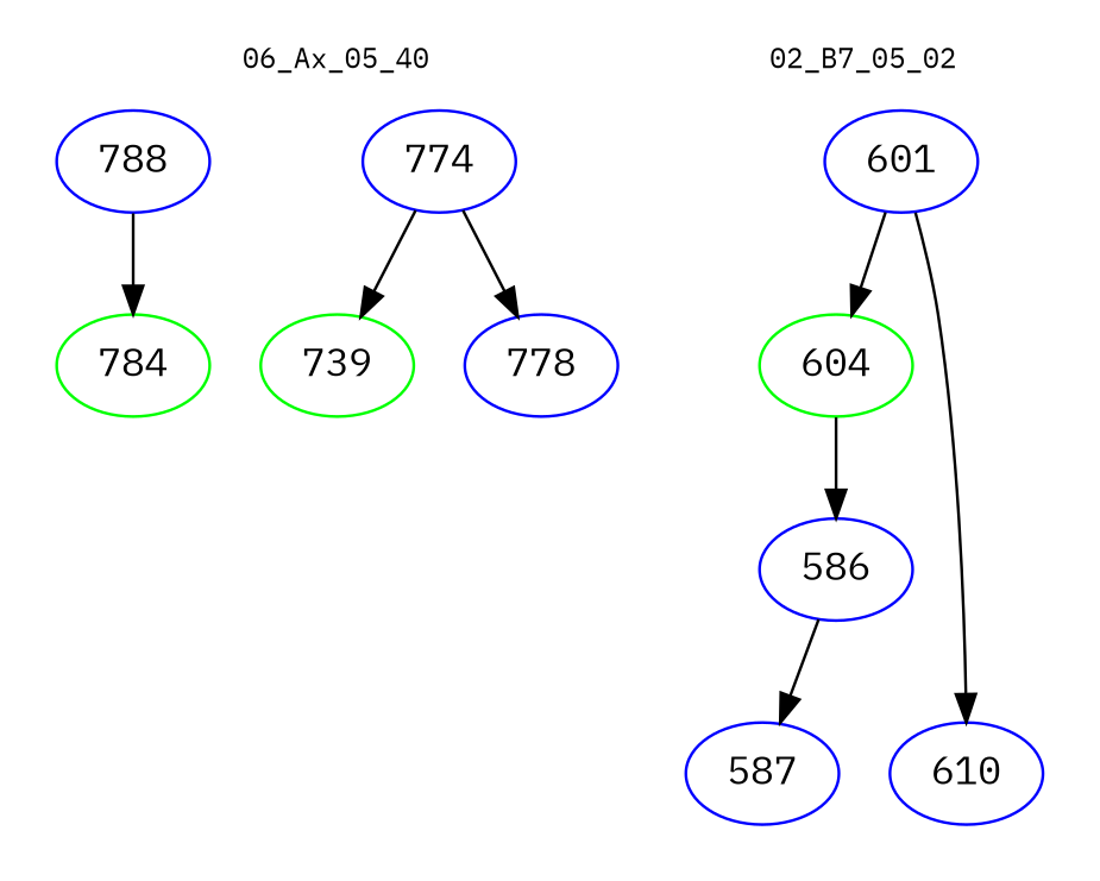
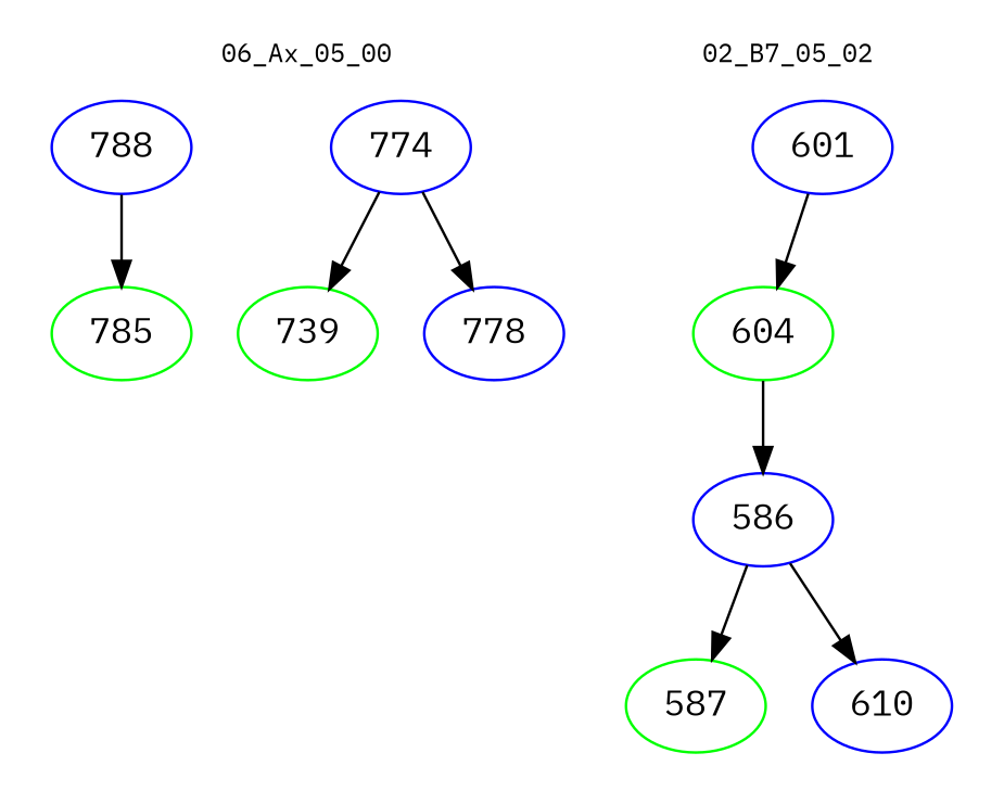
  digraph {
    fontname="IBM Plex Mono"
    node [color=blue fontname="IBM Plex Mono"]
    edge [color=black fontname="IBM Plex Mono"]
    n1 [label=774]
    n2 [color=green label=739]
    n3 [label=778]
    n4 [label=788]
-   n5 [color=green label=784]
+   n5 [color=green label=785]
    n6 [label=601]
    n7 [label=586]
    n8 [color=green label=604]
    n9 [label=610]
-   n10 [label=587]
+   n10 [color=green label=587]
    subgraph cluster_1 {
      color=white
      fontsize=10
-     label="06_Ax_05_40"
+     label="06_Ax_05_00"
      n1
      n2
      n3
      n4
      n5
    }
    subgraph cluster_2 {
      color=white
      fontsize=10
      label="02_B7_05_02"
      n6
      n7
      n8
      n9
      n10
    }
    n1 -> n2
    n1 -> n3
    n4 -> n5
    n6 -> n8
-   n6 -> n9
+   n7 -> n9
    n7 -> n10
    n8 -> n7
  }
